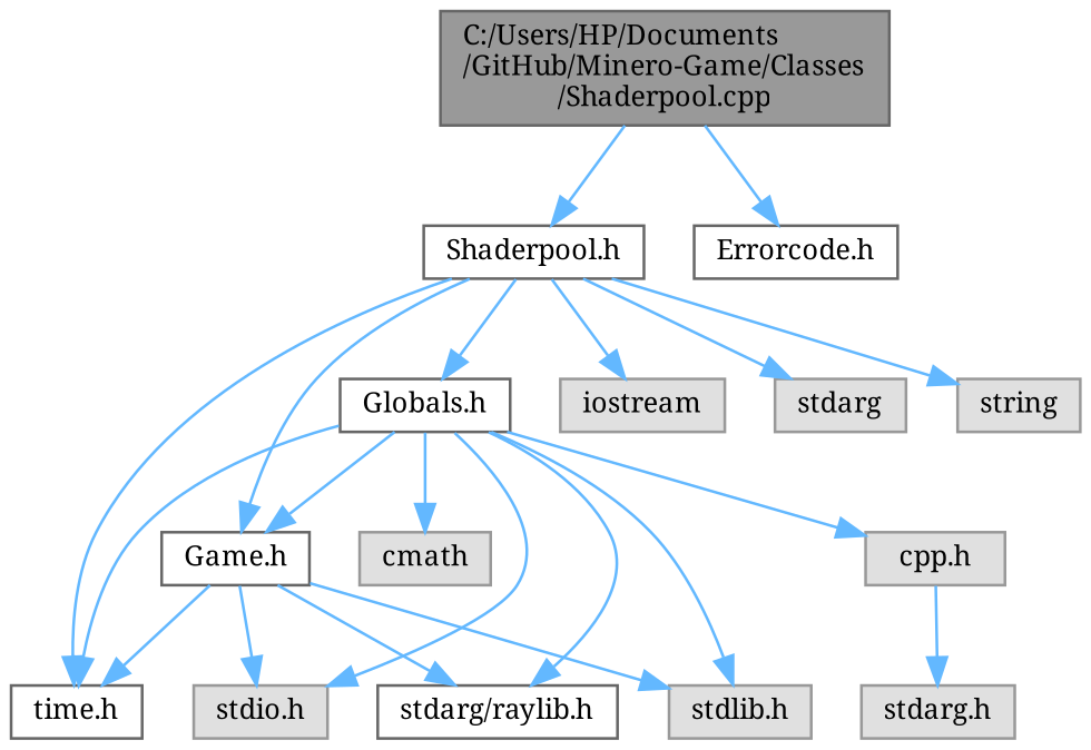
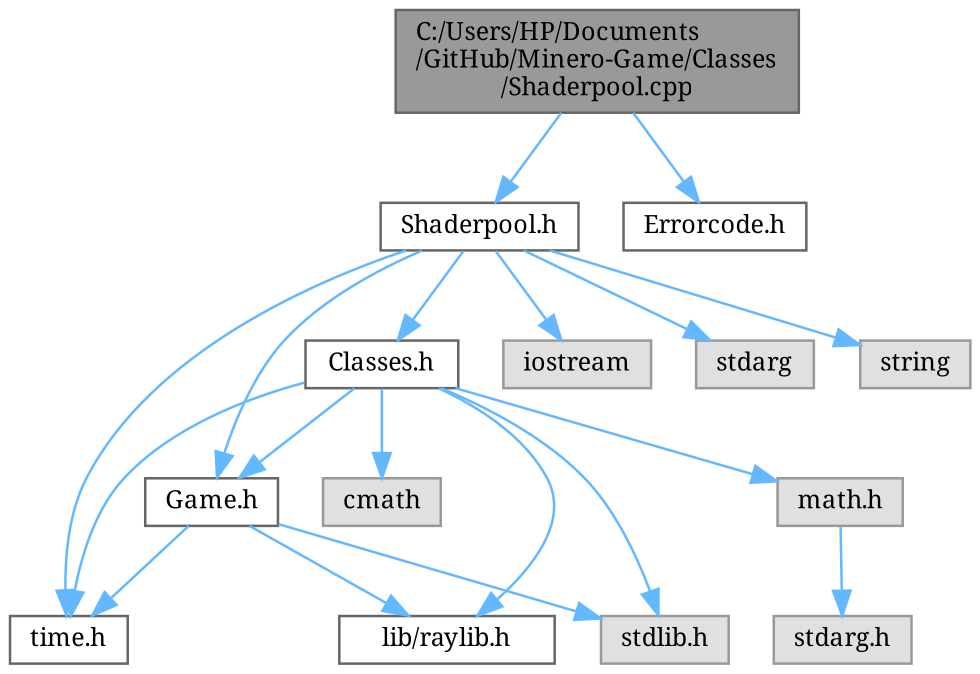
  digraph {
    fontname="Noto Serif"
    node [color=grey60 fillcolor="#E0E0E0" fontname="Noto Serif" fontsize=10 shape=box style=filled]
    edge [color=steelblue1 fontname="Noto Serif" fontsize=10 labelfontname=Helvetica labelfontsize=10 style=solid]
    n1 [color=gray40 fillcolor=grey60 fontcolor=black height=0.2 label="C:/Users/HP/Documents\l/GitHub/Minero-Game/Classes\l/Shaderpool.cpp" width=0.4]
    n2 [color=grey40 fillcolor=white height=0.2 label="Shaderpool.h" width=0.4]
    n3 [color=grey40 fillcolor=white height=0.2 label="Errorcode.h" width=0.4]
-   n4 [color=grey40 fillcolor=white height=0.2 label="Globals.h" width=0.4]
+   n4 [color=grey40 fillcolor=white height=0.2 label="Classes.h" width=0.4]
    n5 [color=grey40 fillcolor=white height=0.2 label="Game.h" width=0.4]
    n6 [height=0.2 label=iostream width=0.4]
    n7 [height=0.2 label=stdarg width=0.4]
    n8 [height=0.2 label=string width=0.4]
    n9 [color=grey40 fillcolor=white height=0.2 label="time.h" width=0.4]
-   n10 [color=grey40 fillcolor=white height=0.2 label="stdarg/raylib.h" width=0.4]
+   n10 [color=grey40 fillcolor=white height=0.2 label="lib/raylib.h" width=0.4]
    n11 [height=0.2 label="stdlib.h" width=0.4]
-   n12 [height=0.2 label="stdio.h" width=0.4]
    n13 [height=0.2 label=cmath width=0.4]
-   n14 [height=0.2 label="cpp.h" width=0.4]
+   n14 [height=0.2 label="math.h" width=0.4]
    n15 [height=0.2 label="stdarg.h" width=0.4]
    n1 -> n2
    n1 -> n3
    n2 -> n4
    n2 -> n5
    n2 -> n6
    n2 -> n7
    n2 -> n8
    n2 -> n9
    n4 -> n5
    n4 -> n9
    n4 -> n10
    n4 -> n11
-   n4 -> n12
    n4 -> n13
    n4 -> n14
    n5 -> n9
    n5 -> n10
    n5 -> n11
-   n5 -> n12
    n14 -> n15
  }
